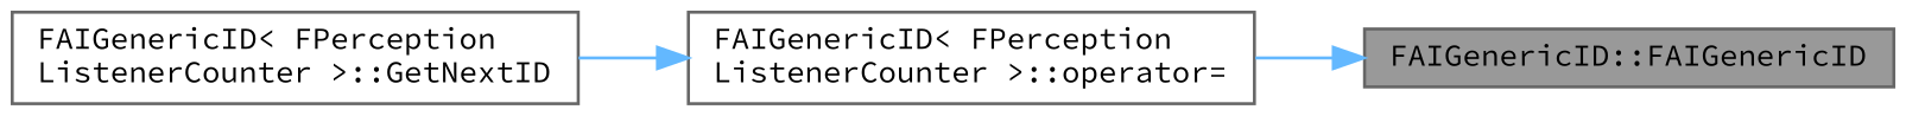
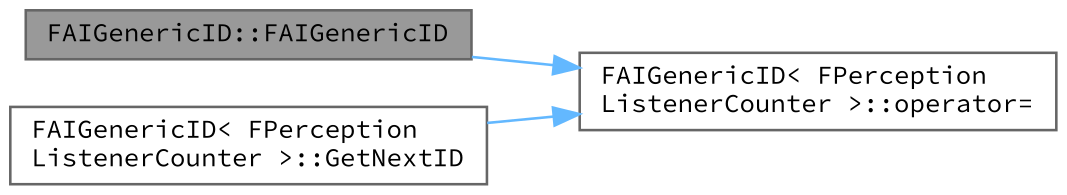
  digraph {
    fontname="Source Code Pro"
    rankdir=RL
    node [color=grey40 fillcolor=white fontname="Source Code Pro" fontsize=10 shape=box style=filled]
    edge [color=steelblue1 dir=back fontname="Source Code Pro" fontsize=10 labelfontname=Helvetica labelfontsize=10 style=solid]
    n1 [color=gray40 fillcolor=grey60 fontcolor=black height=0.2 label="FAIGenericID::FAIGenericID" width=0.4]
    n2 [height=0.2 label="FAIGenericID\< FPerception\lListenerCounter \>::operator=" width=0.4]
    n3 [height=0.2 label="FAIGenericID\< FPerception\lListenerCounter \>::GetNextID" width=0.4]
-   n1 -> n2
+   n2 -> n1
    n2 -> n3
  }
